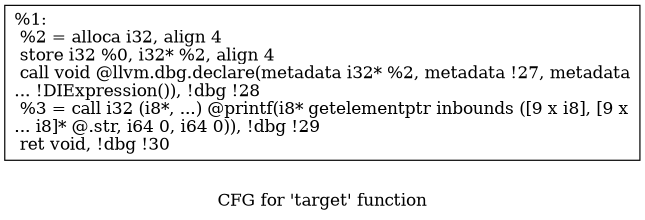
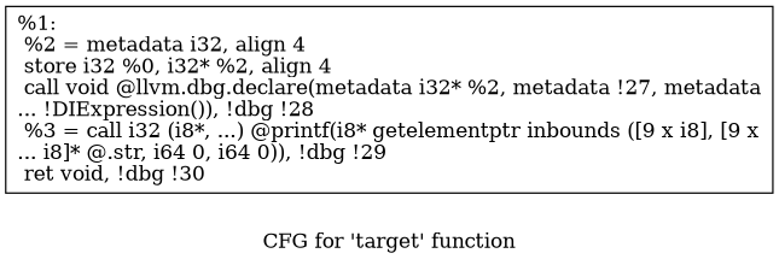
  digraph {
    label="CFG for 'target' function"
-   n1 [label="{%1:\l  %2 = alloca i32, align 4\l  store i32 %0, i32* %2, align 4\l  call void @llvm.dbg.declare(metadata i32* %2, metadata !27, metadata\l... !DIExpression()), !dbg !28\l  %3 = call i32 (i8*, ...) @printf(i8* getelementptr inbounds ([9 x i8], [9 x\l... i8]* @.str, i64 0, i64 0)), !dbg !29\l  ret void, !dbg !30\l}" shape=record]
+   n1 [label="{%1:\l  %2 = metadata i32, align 4\l  store i32 %0, i32* %2, align 4\l  call void @llvm.dbg.declare(metadata i32* %2, metadata !27, metadata\l... !DIExpression()), !dbg !28\l  %3 = call i32 (i8*, ...) @printf(i8* getelementptr inbounds ([9 x i8], [9 x\l... i8]* @.str, i64 0, i64 0)), !dbg !29\l  ret void, !dbg !30\l}" shape=record]
  }
